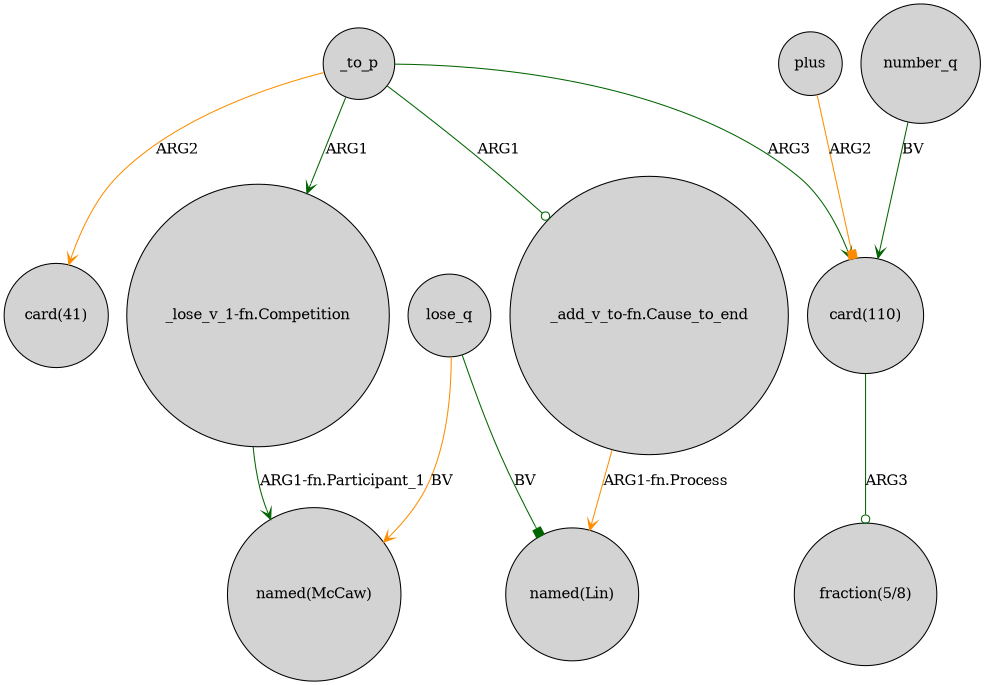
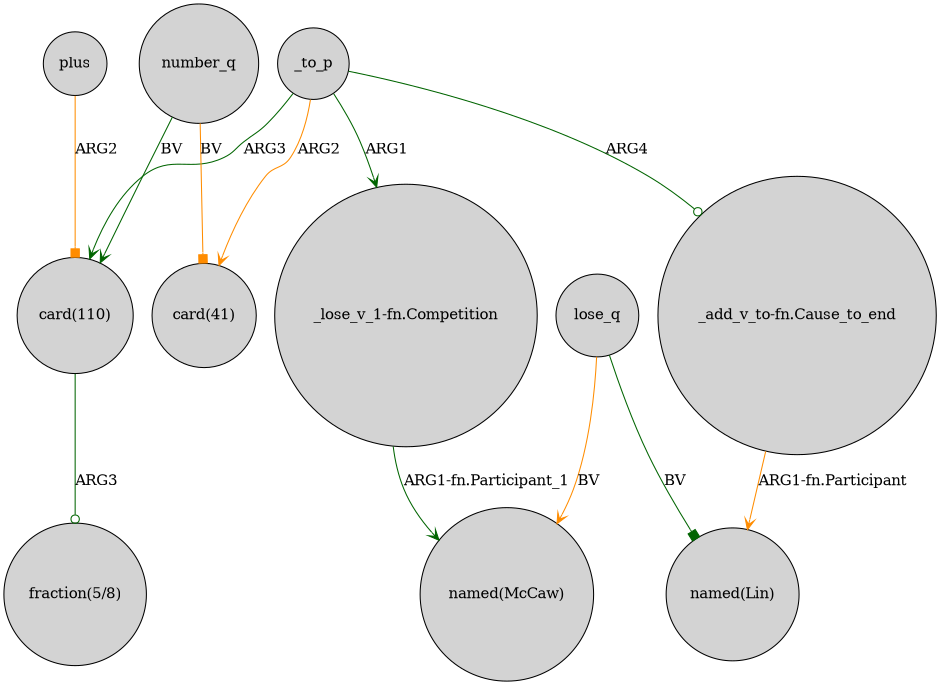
  digraph {
    node [shape=circle style=filled]
    edge [arrowhead=vee color=darkgreen]
    _to_p
    "card(110)"
    "_add_v_to-fn.Cause_to_end"
    "card(41)"
    "_lose_v_1-fn.Competition"
    "fraction(5/8)"
    "named(Lin)"
    "named(McCaw)"
    number_q
    n10 [label=lose_q]
    plus
    _to_p -> "card(110)" [label=ARG3]
-   _to_p -> "_add_v_to-fn.Cause_to_end" [arrowhead=odot label=ARG1]
+   _to_p -> "_add_v_to-fn.Cause_to_end" [arrowhead=odot label=ARG4]
    _to_p -> "card(41)" [color=darkorange label=ARG2]
    _to_p -> "_lose_v_1-fn.Competition" [label=ARG1]
    "card(110)" -> "fraction(5/8)" [arrowhead=odot label=ARG3]
-   "_add_v_to-fn.Cause_to_end" -> "named(Lin)" [color=darkorange label="ARG1-fn.Process"]
+   "_add_v_to-fn.Cause_to_end" -> "named(Lin)" [color=darkorange label="ARG1-fn.Participant"]
    "_lose_v_1-fn.Competition" -> "named(McCaw)" [label="ARG1-fn.Participant_1"]
    number_q -> "card(110)" [label=BV]
+   number_q -> "card(41)" [arrowhead=box color=darkorange label=BV]
    n10 -> "named(Lin)" [arrowhead=box label=BV]
    n10 -> "named(McCaw)" [color=darkorange label=BV]
    plus -> "card(110)" [arrowhead=box color=darkorange label=ARG2]
  }
